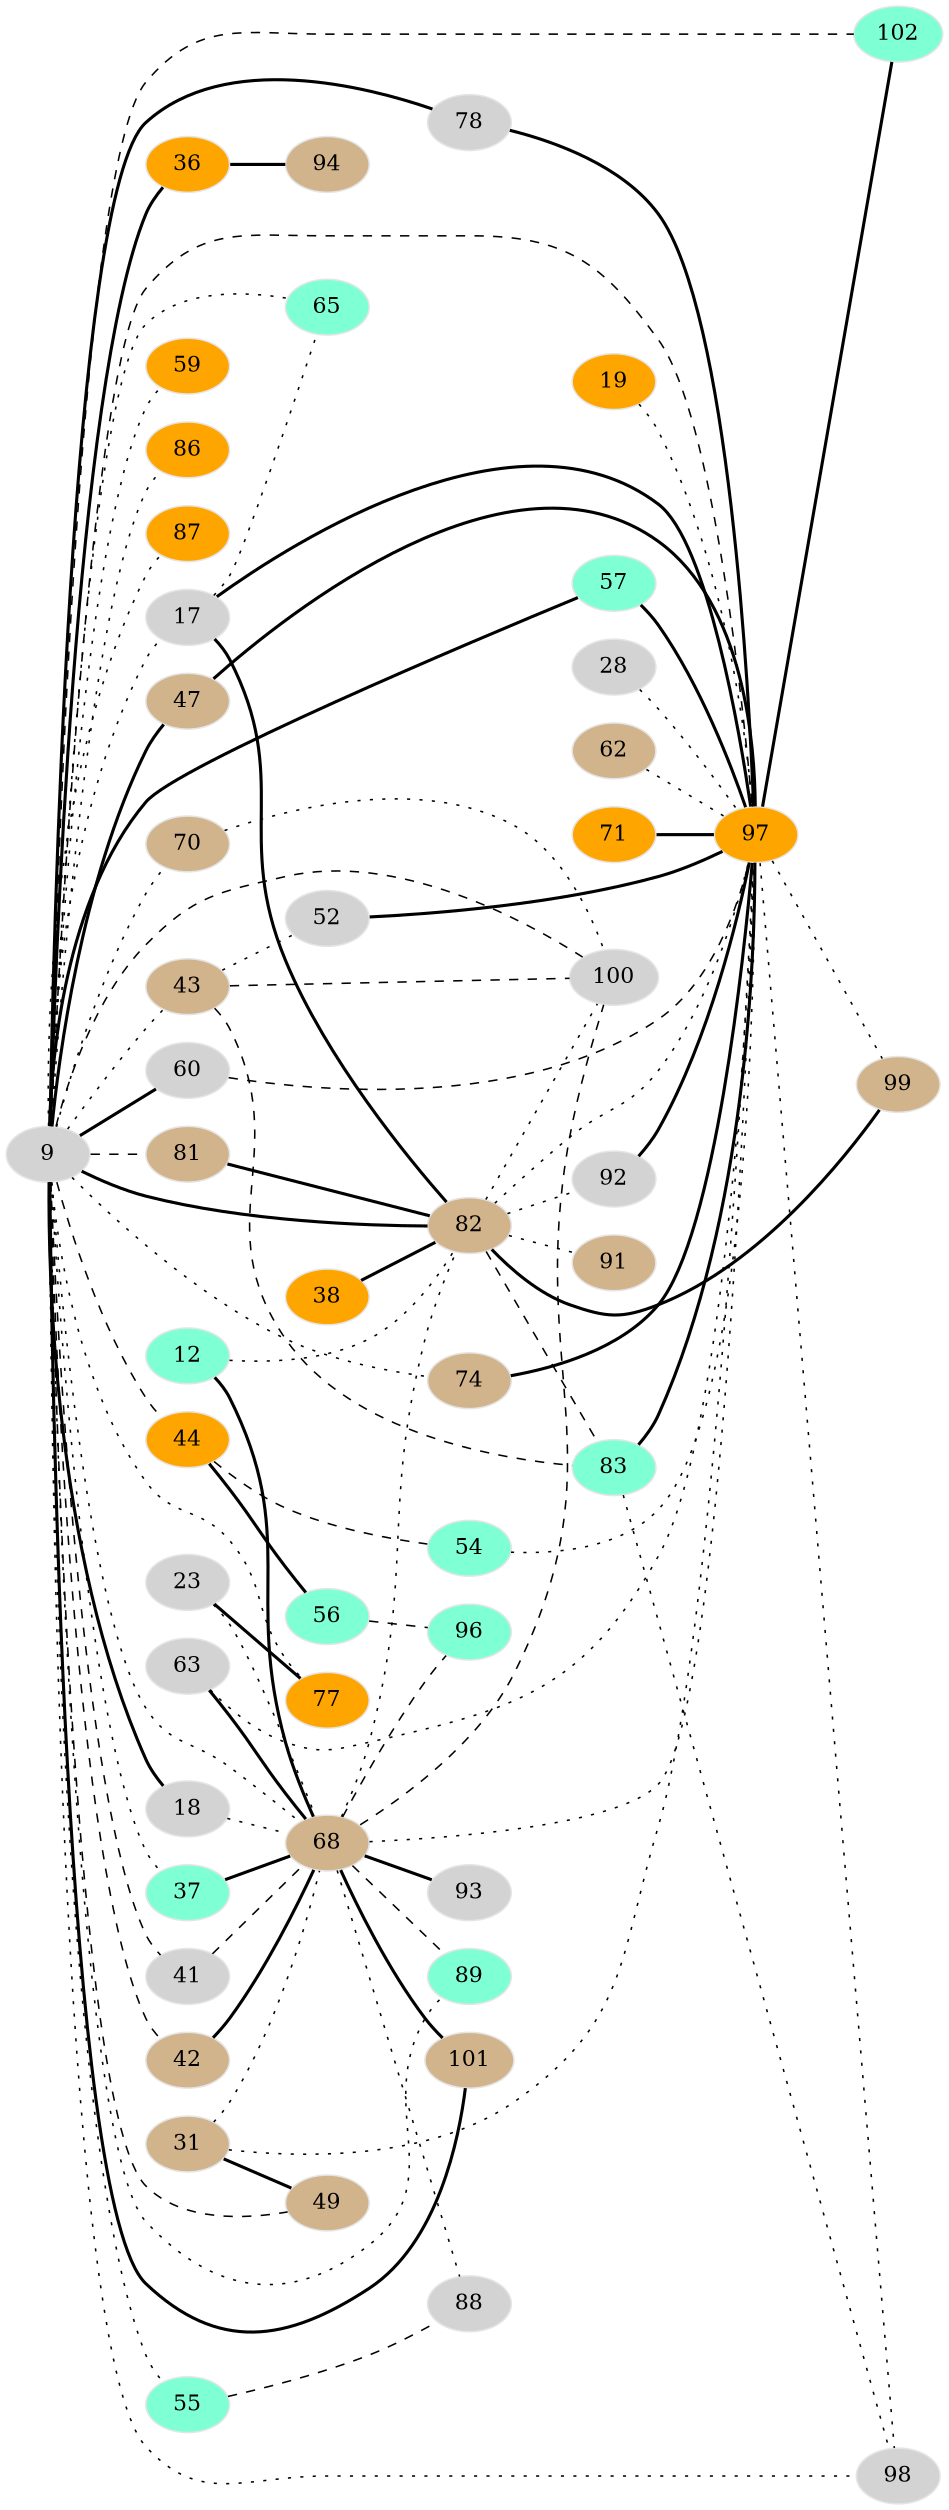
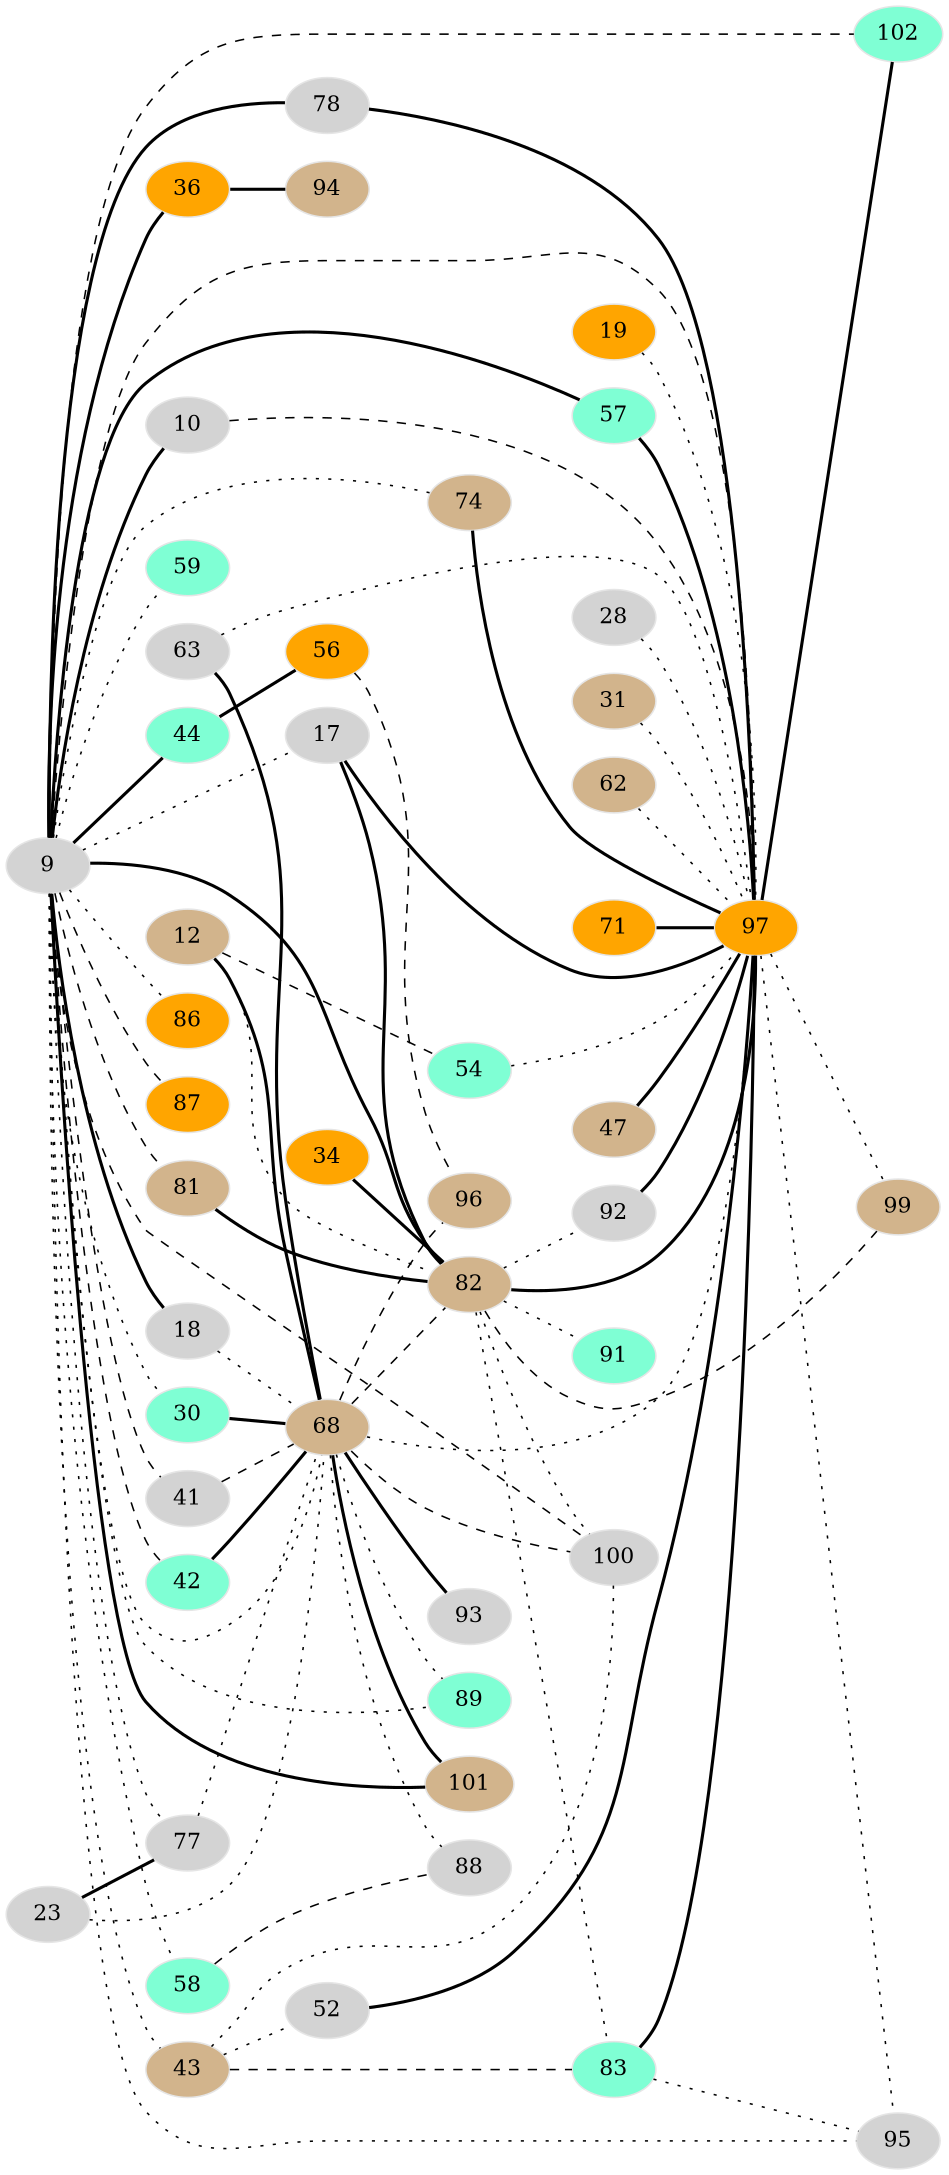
  graph {
    rankdir=LR
    node [color=gray90 fillcolor=lightgrey style=filled]
    edge [style=dotted]
    9 [super="+8+6"]
    17 [super="+14"]
    18
    36 [fillcolor=orange]
-   37 [fillcolor=aquamarine]
+   37 [fillcolor=aquamarine label=30]
    41
-   42 [fillcolor=tan]
+   42 [fillcolor=aquamarine]
    43 [fillcolor=tan super="+34+26"]
-   44 [fillcolor=orange]
+   44 [fillcolor=aquamarine]
    47 [fillcolor=tan super="+30"]
-   49 [fillcolor=tan]
    57 [fillcolor=aquamarine super="+48"]
-   58 [fillcolor=aquamarine label=55]
-   59 [fillcolor=orange super="+35"]
-   60 [super="+25"]
-   65 [fillcolor=aquamarine super="+53"]
+   58 [fillcolor=aquamarine]
+   59 [fillcolor=aquamarine super="+35"]
+   60 [super="+25" label=10]
    68 [fillcolor=tan super="+40+7"]
-   70 [fillcolor=tan]
    74 [fillcolor=tan]
-   77 [fillcolor=orange]
+   77
    78
    81 [fillcolor=tan super="+73"]
    82 [fillcolor=tan super="+55+80+24"]
    86 [fillcolor=orange]
    87 [fillcolor=orange]
    89 [fillcolor=aquamarine]
    97 [fillcolor=orange super="+64+10+50+84+27+66"]
-   98 [super="+22+95+76"]
+   98 [super="+22+95+76" label=95]
    101 [fillcolor=tan super="+90"]
    102 [fillcolor=aquamarine super="+85"]
    100 [super="+72+75"]
    94 [fillcolor=tan]
    52
    83 [fillcolor=aquamarine super="+20"]
    54 [fillcolor=aquamarine]
-   56 [fillcolor=aquamarine]
+   56 [fillcolor=orange]
    88
-   96 [fillcolor=aquamarine super="+29"]
+   96 [fillcolor=tan super="+29"]
    93
-   91 [fillcolor=tan]
+   91 [fillcolor=aquamarine]
    92 [super="+61"]
    99 [fillcolor=tan]
-   12 [fillcolor=aquamarine]
+   12 [fillcolor=tan]
    19 [fillcolor=orange]
    23
    28
    31 [fillcolor=tan]
-   38 [fillcolor=orange]
+   38 [fillcolor=orange label=34]
    62 [fillcolor=tan]
    63
    71 [fillcolor=orange]
    9 -- 17
    9 -- 18 [style=bold]
    9 -- 36 [style=bold weight=2]
    9 -- 37
    9 -- 41 [style=dashed]
    9 -- 42 [style=dashed]
    9 -- 43 [weight=3]
-   9 -- 44 [style=dashed weight=2]
-   9 -- 47 [style=bold weight=2]
-   9 -- 49 [style=dashed]
+   9 -- 44 [style=bold weight=2]
    9 -- 57 [style=bold]
    9 -- 58 [weight=2]
    9 -- 59 [weight=3]
    9 -- 60 [style=bold weight=2]
-   9 -- 65 [weight=2]
    9 -- 68 [weight=10]
-   9 -- 70 [weight=2]
    9 -- 74
    9 -- 77
    9 -- 78 [style=bold]
    9 -- 81 [style=dashed weight=2]
    9 -- 82 [style=bold weight=11]
    9 -- 86 [weight=2]
-   9 -- 87 [weight=2]
+   9 -- 87 [style=dashed weight=2]
    9 -- 89
    9 -- 97 [style=dashed weight=12]
    9 -- 98 [weight=5]
    9 -- 101 [style=bold]
    9 -- 102 [style=dashed weight=2]
    9 -- 100 [style=dashed weight=2]
-   17 -- 65
    17 -- 82 [style=bold]
    17 -- 97 [style=bold weight=2]
    18 -- 68
    36 -- 94 [style=bold]
    37 -- 68 [style=bold]
    41 -- 68 [style=dashed]
    42 -- 68 [style=bold]
-   43 -- 100 [style=dashed]
+   43 -- 100
    43 -- 52
    43 -- 83 [style=dashed]
-   44 -- 54 [style=dashed]
+   12 -- 54 [style=dashed]
    44 -- 56 [style=bold]
    47 -- 97 [style=bold]
    57 -- 97 [style=bold weight=2]
    58 -- 88 [style=dashed]
    60 -- 97 [style=dashed]
-   68 -- 82 [weight=11]
-   68 -- 89 [style=dashed]
+   68 -- 82 [style=dashed weight=11]
+   68 -- 89
    68 -- 97 [weight=8]
    68 -- 101 [style=bold weight=3]
    68 -- 100 [style=dashed]
    68 -- 88
    68 -- 96 [style=dashed weight=2]
    68 -- 93 [style=bold]
-   70 -- 100
    74 -- 97 [style=bold]
    78 -- 97 [style=bold]
    81 -- 82 [style=bold]
-   82 -- 97 [weight=5]
+   82 -- 97 [style=bold weight=5]
    82 -- 100
-   82 -- 83 [style=dashed]
+   82 -- 83
    82 -- 91 [weight=2]
    82 -- 92 [weight=2]
-   82 -- 99 [style=bold]
+   82 -- 99 [style=dashed]
    97 -- 98
    97 -- 102 [style=bold]
    97 -- 99
    52 -- 97 [style=bold]
    83 -- 97 [style=bold]
    83 -- 98
    54 -- 97
    56 -- 96 [style=dashed]
    92 -- 97 [style=bold weight=2]
    12 -- 68 [style=bold]
    12 -- 82
    19 -- 97
    23 -- 68 [weight=2]
    23 -- 77 [style=bold]
    28 -- 97 [weight=2]
-   31 -- 49 [style=bold]
-   31 -- 68 [weight=2]
+   77 -- 68 [weight=2]
    31 -- 97
    38 -- 82 [style=bold weight=2]
    62 -- 97
    63 -- 68 [style=bold]
    63 -- 97
    71 -- 97 [style=bold weight=2]
  }
